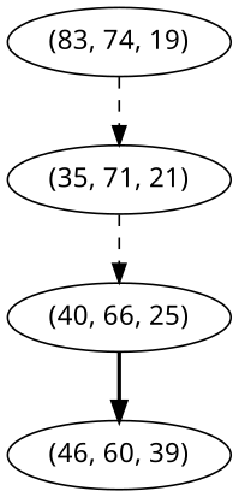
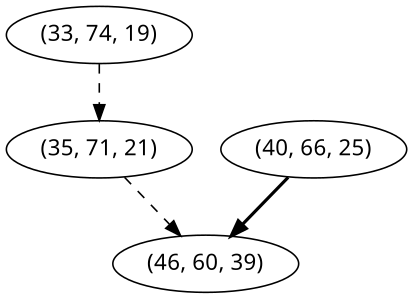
  digraph {
    fontname="Noto Sans"
    node [fontname="Noto Sans"]
    edge [fontname="Noto Sans" style=dashed]
-   "(33, 74, 19)" [label="(83, 74, 19)"]
+   "(33, 74, 19)"
    "(35, 71, 21)"
    "(40, 66, 25)"
    n4 [label="(46, 60, 39)"]
    "(33, 74, 19)" -> "(35, 71, 21)"
-   "(35, 71, 21)" -> "(40, 66, 25)"
+   "(35, 71, 21)" -> n4
    "(40, 66, 25)" -> n4 [style=bold]
  }
